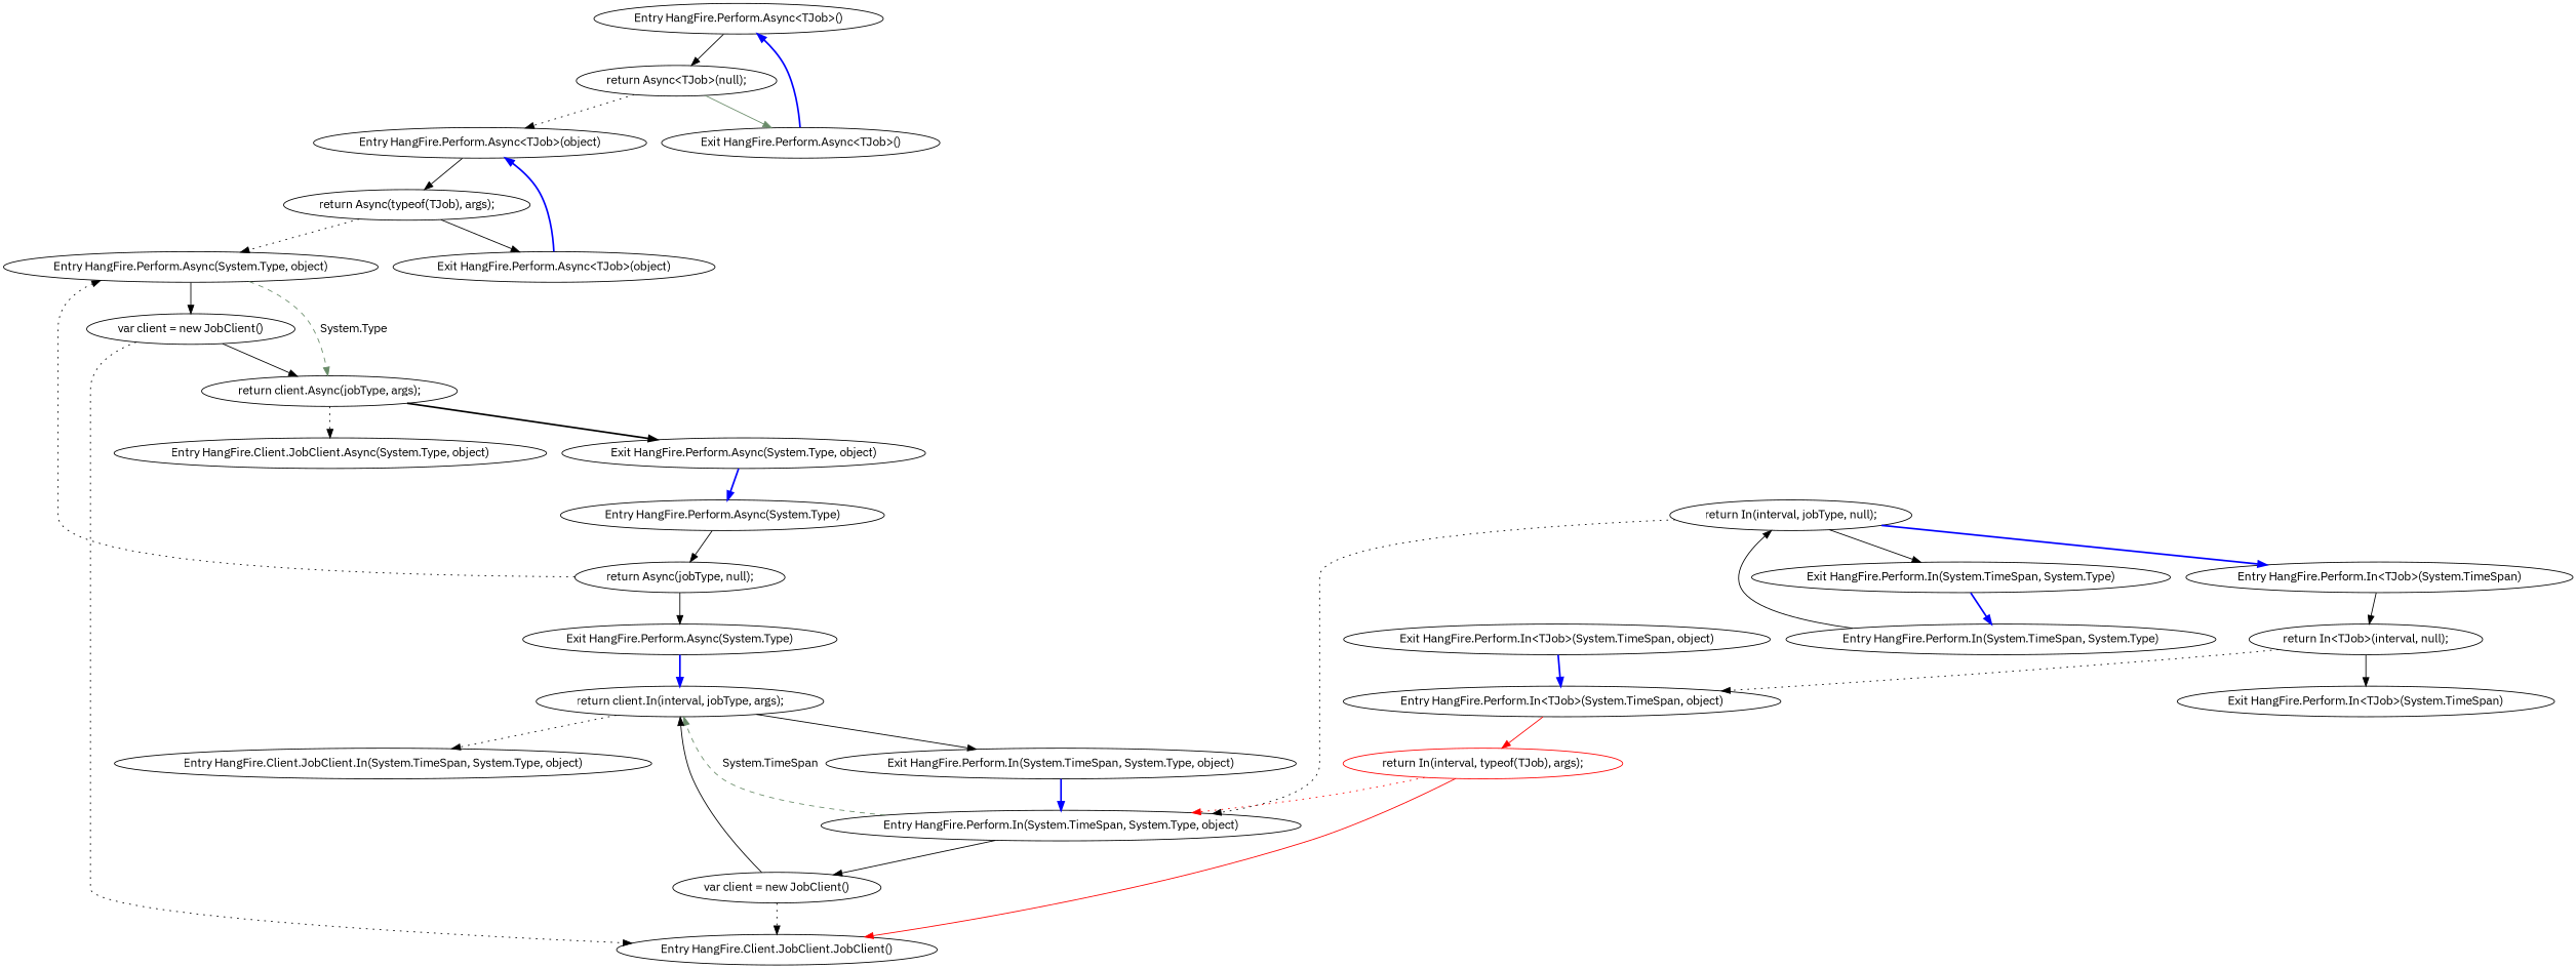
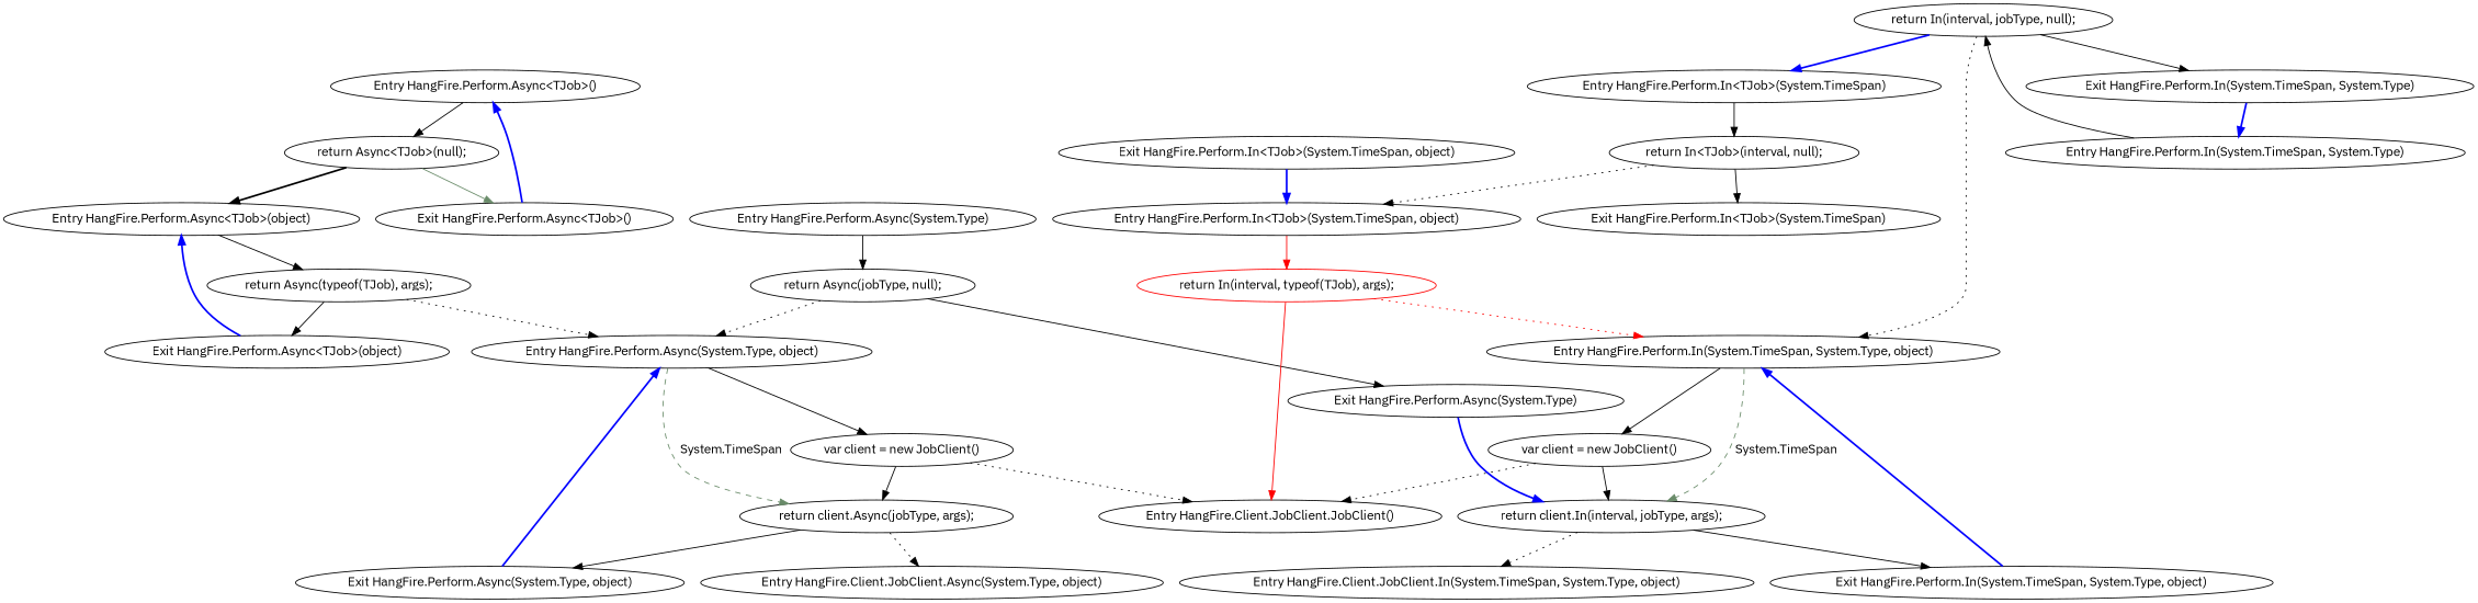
  digraph {
    fontname="IBM Plex Sans"
    node [cluster="HangFire.Perform.Async(System.Type, object)" fontname="IBM Plex Sans" span="9-9"]
    edge [fontname="IBM Plex Sans" style=solid]
    n1 [cluster="HangFire.Perform.Async<TJob>()" label="Entry HangFire.Perform.Async<TJob>()"]
    n2 [cluster="HangFire.Perform.Async<TJob>()" label="return Async<TJob>(null);" span="12-12"]
    n3 [cluster="HangFire.Perform.Async<TJob>()" label="Exit HangFire.Perform.Async<TJob>()"]
    n4 [cluster="HangFire.Perform.Async<TJob>(object)" label="Entry HangFire.Perform.Async<TJob>(object)" span="16-16"]
    n5 [cluster="HangFire.Perform.Async<TJob>(object)" label="return Async(typeof(TJob), args);" span="19-19"]
    n6 [cluster="HangFire.Perform.Async<TJob>(object)" label="Exit HangFire.Perform.Async<TJob>(object)" span="16-16"]
    n7 [label="Entry HangFire.Perform.Async(System.Type, object)" span="27-27"]
    n8 [label="var client = new JobClient()" span="29-29"]
    n9 [label="return client.Async(jobType, args);" span="31-31"]
    n10 [cluster="HangFire.Client.JobClient.JobClient()" label="Entry HangFire.Client.JobClient.JobClient()" span="7-7"]
    n11 [label="Exit HangFire.Perform.Async(System.Type, object)" span="27-27"]
    n12 [cluster="HangFire.Client.JobClient.Async(System.Type, object)" label="Entry HangFire.Client.JobClient.Async(System.Type, object)" span="12-12"]
    n13 [cluster="HangFire.Perform.Async(System.Type)" label="Entry HangFire.Perform.Async(System.Type)" span="22-22"]
    n14 [cluster="HangFire.Perform.Async(System.Type)" label="return Async(jobType, null);" span="24-24"]
    n15 [cluster="HangFire.Perform.Async(System.Type)" label="Exit HangFire.Perform.Async(System.Type)" span="22-22"]
    n16 [cluster="HangFire.Perform.In(System.TimeSpan, System.Type, object)" label="return client.In(interval, jobType, args);" span="58-58"]
    n17 [cluster="HangFire.Perform.In<TJob>(System.TimeSpan)" label="Entry HangFire.Perform.In<TJob>(System.TimeSpan)" span="36-36"]
    n18 [cluster="HangFire.Perform.In<TJob>(System.TimeSpan)" label="return In<TJob>(interval, null);" span="39-39"]
    n19 [cluster="HangFire.Perform.In<TJob>(System.TimeSpan)" label="Exit HangFire.Perform.In<TJob>(System.TimeSpan)" span="36-36"]
    n20 [cluster="HangFire.Perform.In<TJob>(System.TimeSpan, object)" label="Entry HangFire.Perform.In<TJob>(System.TimeSpan, object)" span="43-43"]
    n21 [cluster="HangFire.Perform.In<TJob>(System.TimeSpan, object)" color=red community=0 label="return In(interval, typeof(TJob), args);" span="46-46"]
    n22 [cluster="HangFire.Perform.In(System.TimeSpan, System.Type, object)" label="Entry HangFire.Perform.In(System.TimeSpan, System.Type, object)" span="54-54"]
    n23 [cluster="HangFire.Perform.In<TJob>(System.TimeSpan, object)" label="Exit HangFire.Perform.In<TJob>(System.TimeSpan, object)" span="43-43"]
    n24 [cluster="HangFire.Perform.In(System.TimeSpan, System.Type, object)" label="var client = new JobClient()" span="56-56"]
    n25 [cluster="HangFire.Perform.In(System.TimeSpan, System.Type, object)" label="Exit HangFire.Perform.In(System.TimeSpan, System.Type, object)" span="54-54"]
    n26 [cluster="HangFire.Client.JobClient.In(System.TimeSpan, System.Type, object)" label="Entry HangFire.Client.JobClient.In(System.TimeSpan, System.Type, object)" span="40-40"]
    n27 [cluster="HangFire.Perform.In(System.TimeSpan, System.Type)" label="Entry HangFire.Perform.In(System.TimeSpan, System.Type)" span="49-49"]
    n28 [cluster="HangFire.Perform.In(System.TimeSpan, System.Type)" label="return In(interval, jobType, null);" span="51-51"]
    n29 [cluster="HangFire.Perform.In(System.TimeSpan, System.Type)" label="Exit HangFire.Perform.In(System.TimeSpan, System.Type)" span="49-49"]
    n1 -> n2
    n2 -> n3 [color=darkseagreen4]
-   n2 -> n4 [style=dotted]
+   n2 -> n4 [style=bold]
    n3 -> n1 [color=blue style=bold]
    n4 -> n5
    n5 -> n6
    n5 -> n7 [style=dotted]
    n6 -> n4 [color=blue style=bold]
    n7 -> n8
-   n7 -> n9 [color=darkseagreen4 label="System.Type" style=dashed]
+   n7 -> n9 [color=darkseagreen4 label="System.TimeSpan" style=dashed]
    n8 -> n9
    n8 -> n10 [style=dotted]
-   n9 -> n11 [style=bold]
+   n9 -> n11
    n9 -> n12 [style=dotted]
-   n11 -> n13 [color=blue style=bold]
+   n11 -> n7 [color=blue style=bold]
    n13 -> n14
    n14 -> n7 [style=dotted]
    n14 -> n15
    n15 -> n16 [color=blue style=bold]
    n16 -> n25
    n16 -> n26 [style=dotted]
    n17 -> n18
    n18 -> n19
    n18 -> n20 [style=dotted]
    n20 -> n21 [color=red]
    n21 -> n10 [color=red]
    n21 -> n22 [color=red style=dotted]
    n22 -> n16 [color=darkseagreen4 label="System.TimeSpan" style=dashed]
    n22 -> n24
    n23 -> n20 [color=blue style=bold]
    n24 -> n10 [style=dotted]
    n24 -> n16
    n25 -> n22 [color=blue style=bold]
    n27 -> n28
    n28 -> n17 [color=blue style=bold]
    n28 -> n22 [style=dotted]
    n28 -> n29
    n29 -> n27 [color=blue style=bold]
  }
